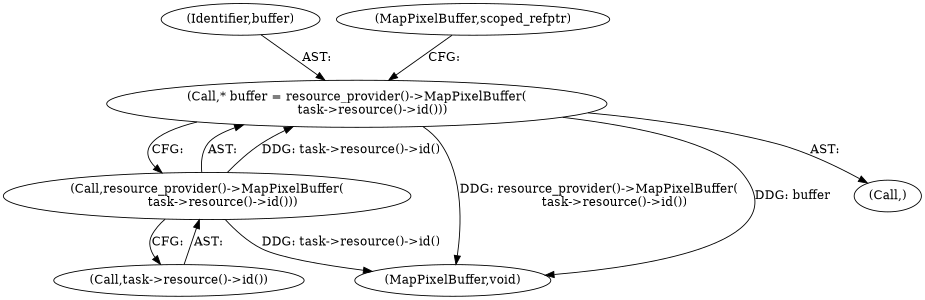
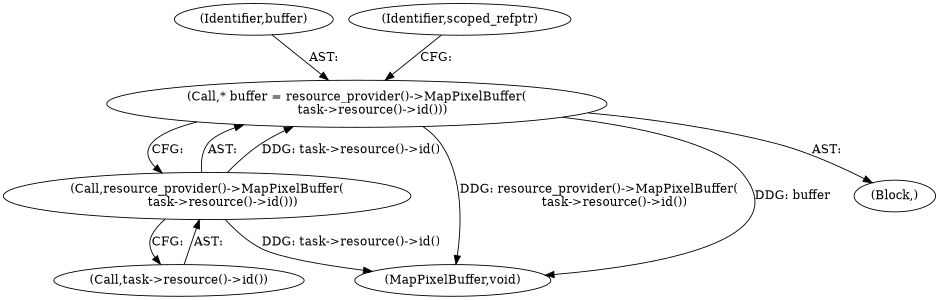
  digraph {
    n1 [label="(Call,* buffer = resource_provider()->MapPixelBuffer(\n        task->resource()->id()))"]
    n2 [label="(Call,resource_provider()->MapPixelBuffer(\n        task->resource()->id()))"]
    n3 [label="(MapPixelBuffer,void)"]
-   n4 [label="(Call,)"]
+   n4 [label="(Block,)"]
    n5 [label="(Call,task->resource()->id())"]
    n6 [label="(Identifier,buffer)"]
-   n7 [label="(MapPixelBuffer,scoped_refptr)"]
+   n7 [label="(Identifier,scoped_refptr)"]
    n1 -> n2 [label="CFG: "]
    n1 -> n3 [label="DDG: resource_provider()->MapPixelBuffer(\n        task->resource()->id())"]
    n1 -> n3 [label="DDG: buffer"]
    n1 -> n4 [label="AST: "]
    n2 -> n1 [label="AST: "]
    n2 -> n1 [label="DDG: task->resource()->id()"]
    n2 -> n3 [label="DDG: task->resource()->id()"]
    n2 -> n5 [label="CFG: "]
    n5 -> n2 [label="AST: "]
    n6 -> n1 [label="AST: "]
    n7 -> n1 [label="CFG: "]
  }
